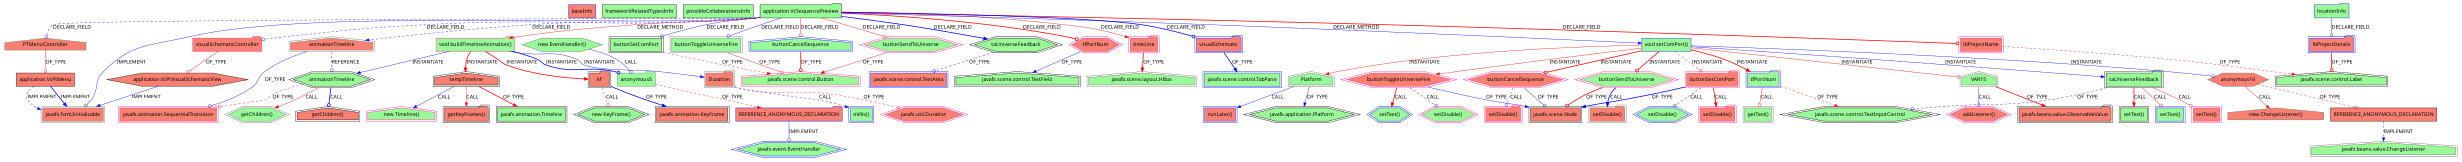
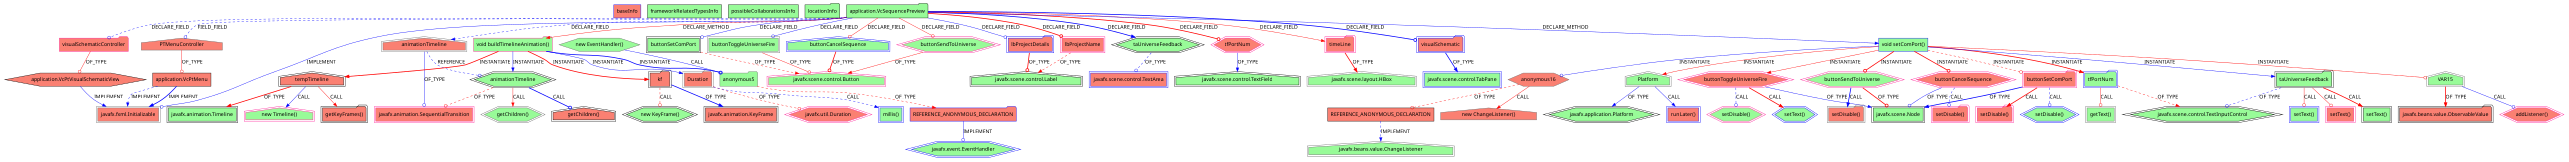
  digraph {
    fontname="Noto Sans"
    node [color=black fillcolor=palegreen fontname="Noto Sans" shape=box style=filled isFrameworkType=true vertexType=INSIDE_CALL peripheries=2]
    edge [arrowhead=odot color=red fontname="Noto Sans" style=solid]
    baseInfo [category=extension_graph color=blue fillcolor=salmon graphId=3683 isAnonymous=false possibleRelation=true isFrameworkType="" vertexType="" peripheries=""]
    frameworkRelatedTypesInfo [0="javafx.fxml.Initializable" isFrameworkType="" vertexType="" peripheries=""]
    possibleCollaborationsInfo [0="3683~CLIENT_METHOD_DECLARATION-INSTANTIATION-~javafx.fxml.Initializable ~javafx.event.EventHandler ~false~true" 1="3683~CLIENT_METHOD_DECLARATION-INSTANTIATION-~javafx.fxml.Initializable ~javafx.beans.value.ChangeListener ~false~true" 2="3683~FIELD_DECLARATION-~javafx.fxml.Initializable ~javafx.fxml.Initializable javafx.fxml.Initializable ~false~false" 3="3683~FIELD_DECLARATION-~javafx.fxml.Initializable ~javafx.fxml.Initializable ~false~false" isFrameworkType="" vertexType="" peripheries=""]
-   locationInfo [color=blue contextSignature=VcSequencePreview filePath="/mrempala-sp/sp-master/src/application/VcSequencePreview.java" graphId=3683 projectName="mrempala-sp" shape=folder isFrameworkType="" vertexType="" peripheries=""]
+   locationInfo [contextSignature=VcSequencePreview filePath="/mrempala-sp/sp-master/src/application/VcSequencePreview.java" graphId=3683 projectName="mrempala-sp" shape=folder isFrameworkType="" vertexType="" peripheries=""]
    n5 [isFrameworkType=false label="application.VcSequencePreview" shape=folder vertexType=ROOT_CLIENT_CLASS_DECLARATION peripheries=""]
    n6 [color=gray40 fillcolor=salmon label="javafx.fxml.Initializable" vertexType=FRAMEWORK_INTERFACE_TYPE]
    n7 [color=gray40 fillcolor=salmon isFrameworkType=false label=PTMenuController shape=house vertexType=FIELD_DECLARATION peripheries=""]
    n8 [color=gray40 fillcolor=salmon label=animationTimeline shape=house vertexType=FIELD_DECLARATION]
    n9 [color=blue label=buttonCancelSequence shape=house vertexType=FIELD_DECLARATION]
    n10 [color=deeppink label=buttonSendToUniverse shape=hexagon vertexType=FIELD_DECLARATION]
    n11 [label=buttonSetComPort vertexType=FIELD_DECLARATION]
    n12 [color=gray40 label=buttonToggleUniverseFire vertexType=FIELD_DECLARATION]
    n13 [color=blue fillcolor=salmon label=lbProjectDetails shape=folder vertexType=FIELD_DECLARATION]
    n14 [color=deeppink fillcolor=salmon label=lbProjectName vertexType=FIELD_DECLARATION]
    n15 [label=taUniverseFeedback shape=hexagon vertexType=FIELD_DECLARATION]
    n16 [color=deeppink fillcolor=salmon label=tfPortNum shape=hexagon vertexType=FIELD_DECLARATION]
    n17 [color=deeppink fillcolor=salmon label=timeLine shape=folder vertexType=FIELD_DECLARATION]
    n18 [color=blue fillcolor=salmon label=visualSchematic shape=folder vertexType=FIELD_DECLARATION]
    n19 [color=deeppink fillcolor=salmon isFrameworkType=false label=visualSchematicController shape=folder vertexType=FIELD_DECLARATION peripheries=""]
    n20 [color=deeppink isFrameworkType=false label="void buildTimelineAnimation()" shape=folder vertexType=CLIENT_METHOD_DECLARATION peripheries=""]
    n21 [color=blue isFrameworkType=false label="void setComPort()" vertexType=CLIENT_METHOD_DECLARATION peripheries=""]
    n22 [fillcolor=salmon isFrameworkType=false label="application.VcPtMenu" vertexType=REFERENCE_CLIENT_CLASS_DECLARATION peripheries=""]
    n23 [color=deeppink fillcolor=salmon label="javafx.animation.SequentialTransition" vertexType=FRAMEWORK_CLASS_TYPE]
    n24 [label=animationTimeline shape=hexagon vertexType=VARIABLE_EXPRESION]
    n25 [color=deeppink label="javafx.scene.control.Button" shape=house vertexType=FRAMEWORK_CLASS_TYPE]
    n26 [label="javafx.scene.control.Label" shape=house vertexType=FRAMEWORK_CLASS_TYPE]
    n27 [color=blue fillcolor=salmon label="javafx.scene.control.TextArea" vertexType=FRAMEWORK_CLASS_TYPE]
    n28 [label="javafx.scene.control.TextField" shape=house vertexType=FRAMEWORK_CLASS_TYPE]
    n29 [color=gray40 label="javafx.scene.layout.HBox" shape=house vertexType=FRAMEWORK_CLASS_TYPE]
    n30 [color=blue label="javafx.scene.control.TabPane" vertexType=FRAMEWORK_CLASS_TYPE]
    n31 [fillcolor=salmon isFrameworkType=false label="application.VcPtVisualSchematicView" shape=hexagon vertexType=REFERENCE_CLIENT_CLASS_DECLARATION peripheries=""]
    n32 [fillcolor=salmon label=kf shape=folder vertexType=VARIABLE_EXPRESION]
    n33 [color=gray40 fillcolor=salmon label=Duration shape=folder vertexType=VARIABLE_EXPRESION]
    n34 [color=gray40 isFrameworkType=false label=anonymous5 shape=folder vertexType=VARIABLE_EXPRESION peripheries=""]
    n35 [fillcolor=salmon label=tempTimeline shape=house vertexType=VARIABLE_EXPRESION]
    n36 [color=blue label=tfPortNum shape=folder vertexType=VARIABLE_EXPRESION]
    n37 [color=gray40 label=VAR15 shape=house vertexType=VARIABLE_EXPRESION]
    n38 [color=gray40 fillcolor=salmon isFrameworkType=false label=anonymous16 shape=hexagon vertexType=VARIABLE_EXPRESION peripheries=""]
    n39 [color=gray40 label=Platform shape=house vertexType=VARIABLE_EXPRESION]
    n40 [label=taUniverseFeedback shape=folder vertexType=VARIABLE_EXPRESION]
    n41 [color=deeppink fillcolor=salmon label=buttonSetComPort shape=folder vertexType=VARIABLE_EXPRESION]
    n42 [color=deeppink fillcolor=salmon label=buttonToggleUniverseFire shape=hexagon vertexType=VARIABLE_EXPRESION]
    n43 [color=deeppink fillcolor=salmon label=buttonCancelSequence shape=hexagon vertexType=VARIABLE_EXPRESION]
    n44 [color=deeppink label=buttonSendToUniverse shape=hexagon vertexType=VARIABLE_EXPRESION]
    n45 [fillcolor=salmon label="getChildren()" shape=house]
    n46 [color=gray40 label="getChildren()" shape=hexagon]
    n47 [fillcolor=salmon label="javafx.animation.KeyFrame" vertexType=FRAMEWORK_CLASS_TYPE]
    n48 [label="new KeyFrame()" shape=hexagon vertexType=CONSTRUCTOR_CALL]
    n49 [color=deeppink fillcolor=salmon label="javafx.util.Duration" shape=hexagon vertexType=FRAMEWORK_CLASS_TYPE]
    n50 [color=blue label="millis()"]
    n51 [color=blue fillcolor=salmon isFrameworkType=false label=REFERENCE_ANONYMOUS_DECLARATION shape=folder vertexType=REFERENCE_ANONYMOUS_DECLARATION peripheries=""]
    n52 [label="javafx.animation.Timeline" vertexType=FRAMEWORK_CLASS_TYPE]
    n53 [color=deeppink label="new Timeline()" shape=house vertexType=CONSTRUCTOR_CALL]
    n54 [fillcolor=salmon label="getKeyFrames()" shape=folder]
    n55 [color=blue label="javafx.event.EventHandler" shape=hexagon vertexType=FRAMEWORK_INTERFACE_TYPE]
    n56 [color=gray40 isFrameworkType=false label="new EventHandler()" shape=hexagon vertexType=CONSTRUCTOR_CALL peripheries=""]
    n57 [label="javafx.scene.control.TextInputControl" shape=hexagon vertexType=FRAMEWORK_CLASS_TYPE]
    n58 [color=gray40 label="getText()"]
    n59 [fillcolor=salmon label="javafx.beans.value.ObservableValue" shape=folder vertexType=FRAMEWORK_INTERFACE_TYPE]
    n60 [color=deeppink fillcolor=salmon label="addListener()" shape=hexagon]
    n61 [fillcolor=salmon isFrameworkType=false label=REFERENCE_ANONYMOUS_DECLARATION vertexType=REFERENCE_ANONYMOUS_DECLARATION peripheries=""]
    n62 [color=gray40 fillcolor=salmon isFrameworkType=false label="new ChangeListener()" shape=house vertexType=CONSTRUCTOR_CALL peripheries=""]
    n63 [label="javafx.application.Platform" shape=hexagon vertexType=FRAMEWORK_CLASS_TYPE]
    n64 [color=blue fillcolor=salmon label="runLater()"]
    n65 [label="setText()"]
    n66 [color=blue label="setText()"]
    n67 [color=deeppink fillcolor=salmon label="setText()"]
-   n68 [fillcolor=salmon label="javafx.scene.Node" vertexType=FRAMEWORK_CLASS_TYPE]
+   n68 [label="javafx.scene.Node" vertexType=FRAMEWORK_CLASS_TYPE]
    n69 [color=deeppink fillcolor=salmon label="setDisable()" shape=folder]
    n70 [color=blue label="setDisable()" shape=hexagon]
    n71 [color=deeppink label="setDisable()" shape=hexagon]
    n72 [color=blue label="setText()" shape=hexagon]
    n73 [color=deeppink fillcolor=salmon label="setDisable()" shape=folder]
    n74 [color=gray40 fillcolor=salmon label="setDisable()" shape=folder]
    n75 [color=gray40 label="javafx.beans.value.ChangeListener" shape=house vertexType=FRAMEWORK_INTERFACE_TYPE]
    n5 -> n6 [color=blue label=IMPLEMENT]
-   n5 -> n7 [color=blue label=DECLARE_FIELD style=dashed]
+   n5 -> n7 [color=blue label=FIELD_FIELD style=dashed]
    n5 -> n8 [arrowhead=normal color=blue label=DECLARE_FIELD style=dashed]
    n5 -> n9 [label=DECLARE_FIELD]
    n5 -> n10 [label=DECLARE_FIELD]
    n5 -> n11 [color=blue label=DECLARE_FIELD]
    n5 -> n12 [color=blue label=DECLARE_FIELD]
-   locationInfo -> n13 [color=blue label=DECLARE_FIELD]
+   n5 -> n13 [color=blue label=DECLARE_FIELD]
    n5 -> n14 [label=DECLARE_FIELD style=bold]
    n5 -> n15 [arrowhead=normal color=blue label=DECLARE_FIELD style=bold]
    n5 -> n16 [label=DECLARE_FIELD style=bold]
    n5 -> n17 [arrowhead=normal label=DECLARE_FIELD]
    n5 -> n18 [color=blue label=DECLARE_FIELD style=bold]
    n5 -> n19 [color=blue label=DECLARE_FIELD style=dashed]
    n5 -> n20 [arrowhead=normal label=DECLARE_METHOD]
    n5 -> n21 [arrowhead=normal color=blue label=DECLARE_METHOD]
    n7 -> n22 [label=OF_TYPE]
    n8 -> n23 [color=blue label=OF_TYPE]
    n8 -> n24 [color=blue label=REFERENCE style=dashed]
    n9 -> n25 [label=OF_TYPE style=bold]
    n10 -> n25 [arrowhead=normal label=OF_TYPE]
    n11 -> n25 [arrowhead=normal label=OF_TYPE style=dashed]
    n12 -> n25 [label=OF_TYPE]
    n13 -> n26 [label=OF_TYPE style=bold]
    n14 -> n26 [arrowhead=normal label=OF_TYPE style=dashed]
    n15 -> n27 [color=blue label=OF_TYPE style=dashed]
    n16 -> n28 [arrowhead=normal color=blue label=OF_TYPE]
    n17 -> n29 [arrowhead=normal label=OF_TYPE style=bold]
    n18 -> n30 [arrowhead=normal color=blue label=OF_TYPE style=bold]
    n19 -> n31 [label=OF_TYPE]
    n20 -> n24 [arrowhead=normal color=blue label=INSTANTIATE]
    n20 -> n32 [arrowhead=normal label=INSTANTIATE style=bold]
    n20 -> n33 [arrowhead=normal color=blue label=INSTANTIATE]
    n20 -> n34 [color=blue label=INSTANTIATE style=bold]
    n20 -> n35 [arrowhead=normal label=INSTANTIATE style=bold]
    n21 -> n36 [arrowhead=normal label=INSTANTIATE style=bold]
    n21 -> n37 [label=INSTANTIATE]
    n21 -> n38 [color=blue label=INSTANTIATE]
    n21 -> n39 [arrowhead=normal label=INSTANTIATE]
    n21 -> n40 [arrowhead=normal color=blue label=INSTANTIATE]
    n21 -> n41 [label=INSTANTIATE style=dashed]
    n21 -> n42 [arrowhead=normal label=INSTANTIATE]
    n21 -> n43 [label=INSTANTIATE style=bold]
    n21 -> n44 [label=INSTANTIATE style=bold]
    n22 -> n6 [arrowhead=normal color=blue label=IMPLEMENT style=bold]
    n22 -> n6 [arrowhead=normal color=blue label=IMPLEMENT style=dashed]
    n24 -> n23 [label=OF_TYPE style=dashed]
    n24 -> n45 [color=blue label=CALL style=bold]
    n24 -> n46 [arrowhead=normal label=CALL]
    n31 -> n6 [arrowhead=normal color=blue label=IMPLEMENT]
    n32 -> n47 [arrowhead=normal color=blue label=OF_TYPE style=bold]
    n32 -> n48 [label=CALL style=dashed]
    n33 -> n49 [label=OF_TYPE style=dashed]
    n33 -> n50 [arrowhead=normal color=blue label=CALL style=dashed]
    n34 -> n51 [arrowhead=normal label=OF_TYPE style=dashed]
    n35 -> n52 [arrowhead=normal label=OF_TYPE style=bold]
    n35 -> n53 [arrowhead=normal color=blue label=CALL]
    n35 -> n54 [arrowhead=normal label=CALL]
    n36 -> n57 [arrowhead=normal label=OF_TYPE style=dashed]
    n36 -> n58 [label=CALL]
    n37 -> n59 [arrowhead=normal label=OF_TYPE style=bold]
    n37 -> n60 [color=blue label=CALL]
    n38 -> n61 [label=OF_TYPE style=dashed]
    n38 -> n62 [arrowhead=normal label=CALL]
    n39 -> n63 [arrowhead=normal color=blue label=OF_TYPE]
    n39 -> n64 [arrowhead=normal color=blue label=CALL]
    n40 -> n57 [color=blue label=OF_TYPE style=dashed]
    n40 -> n65 [arrowhead=normal label=CALL style=bold]
    n40 -> n66 [label=CALL]
    n40 -> n67 [label=CALL]
    n41 -> n68 [arrowhead=normal color=blue label=OF_TYPE style=bold]
    n41 -> n69 [arrowhead=normal label=CALL style=bold]
    n41 -> n70 [color=blue label=CALL style=dashed]
    n42 -> n68 [arrowhead=normal color=blue label=OF_TYPE]
    n42 -> n71 [color=blue label=CALL style=dashed]
    n42 -> n72 [arrowhead=normal label=CALL style=bold]
    n43 -> n68 [color=blue label=OF_TYPE]
    n43 -> n73 [color=blue label=CALL style=dashed]
    n44 -> n68 [label=OF_TYPE style=bold]
    n44 -> n74 [arrowhead=normal color=blue label=CALL style=bold]
    n51 -> n55 [color=blue label=IMPLEMENT]
    n56 -> n34 [color=blue label=CALL]
    n61 -> n75 [arrowhead=normal color=blue label=IMPLEMENT style=dashed]
  }
